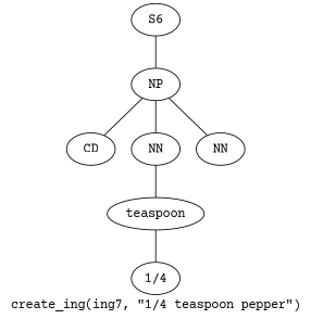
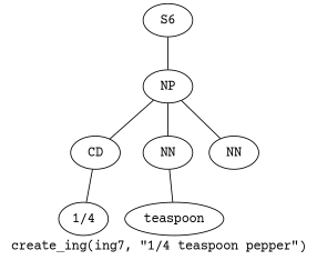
  graph {
    fontname="Courier Prime"
    label="create_ing(ing7, \"1/4 teaspoon pepper\")"
    node [fontname="Courier Prime"]
    edge [fontname="Courier Prime"]
    n1 [label=S6]
    n2 [label=NP]
    n3 [label=CD]
    n4 [label=NN]
    n5 [label=NN]
    n6 [label="1/4"]
    n7 [label=teaspoon]
    n1 -- n2
    n2 -- n3
    n2 -- n4
    n2 -- n5
-   n7 -- n6
+   n3 -- n6
    n4 -- n7
  }
